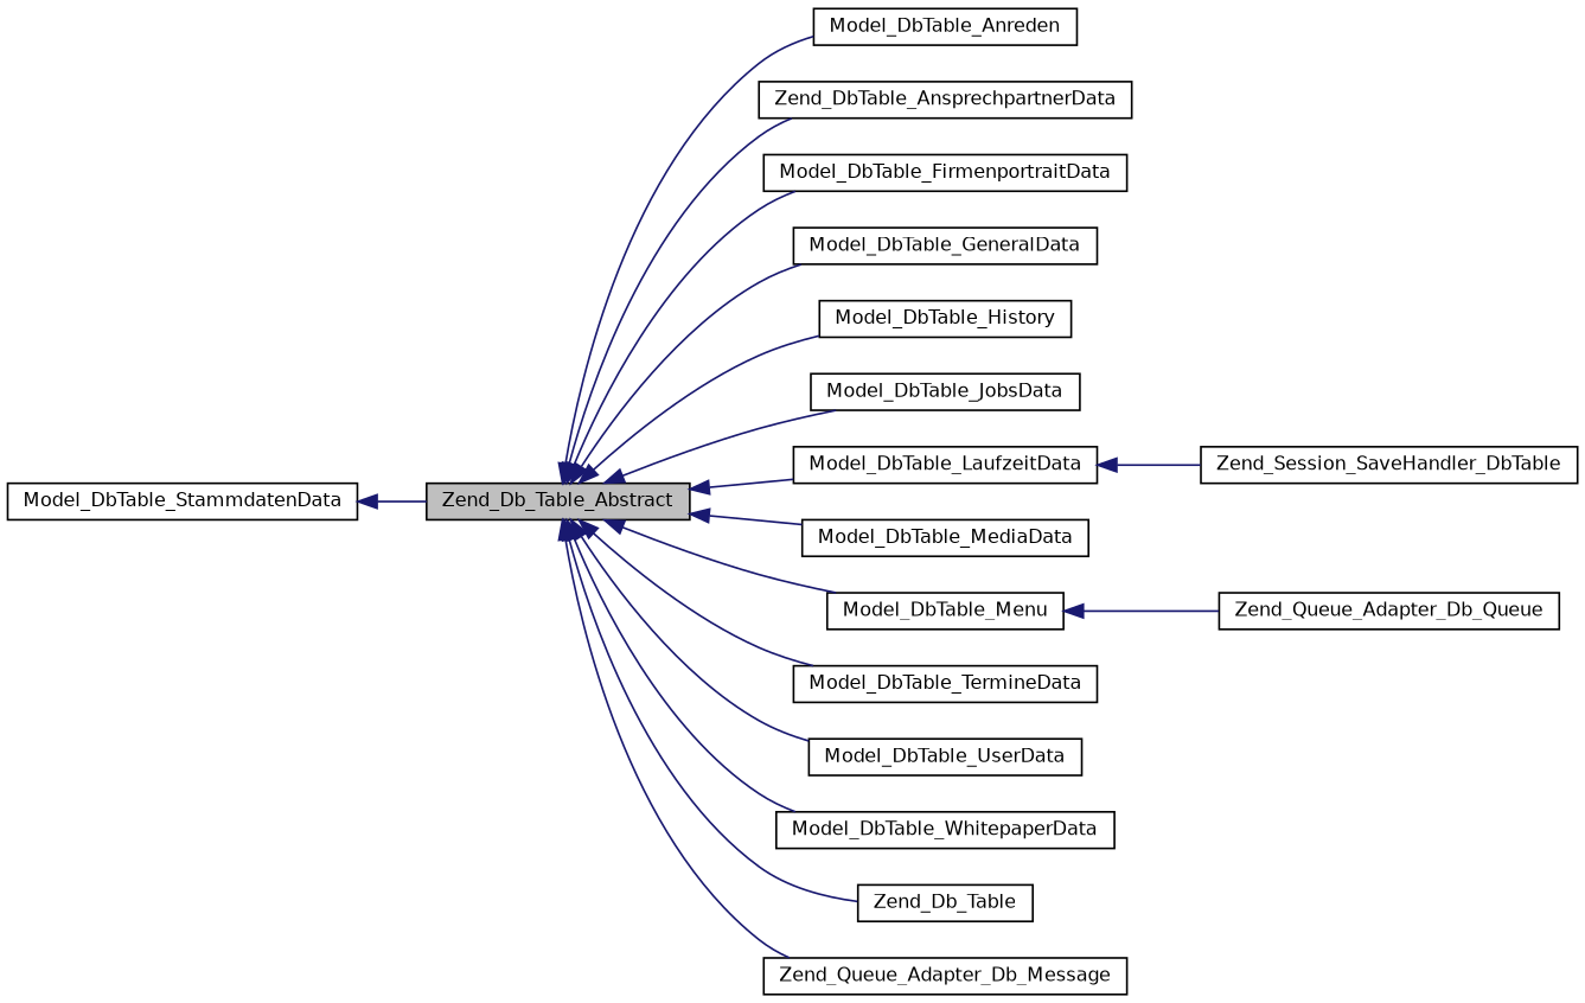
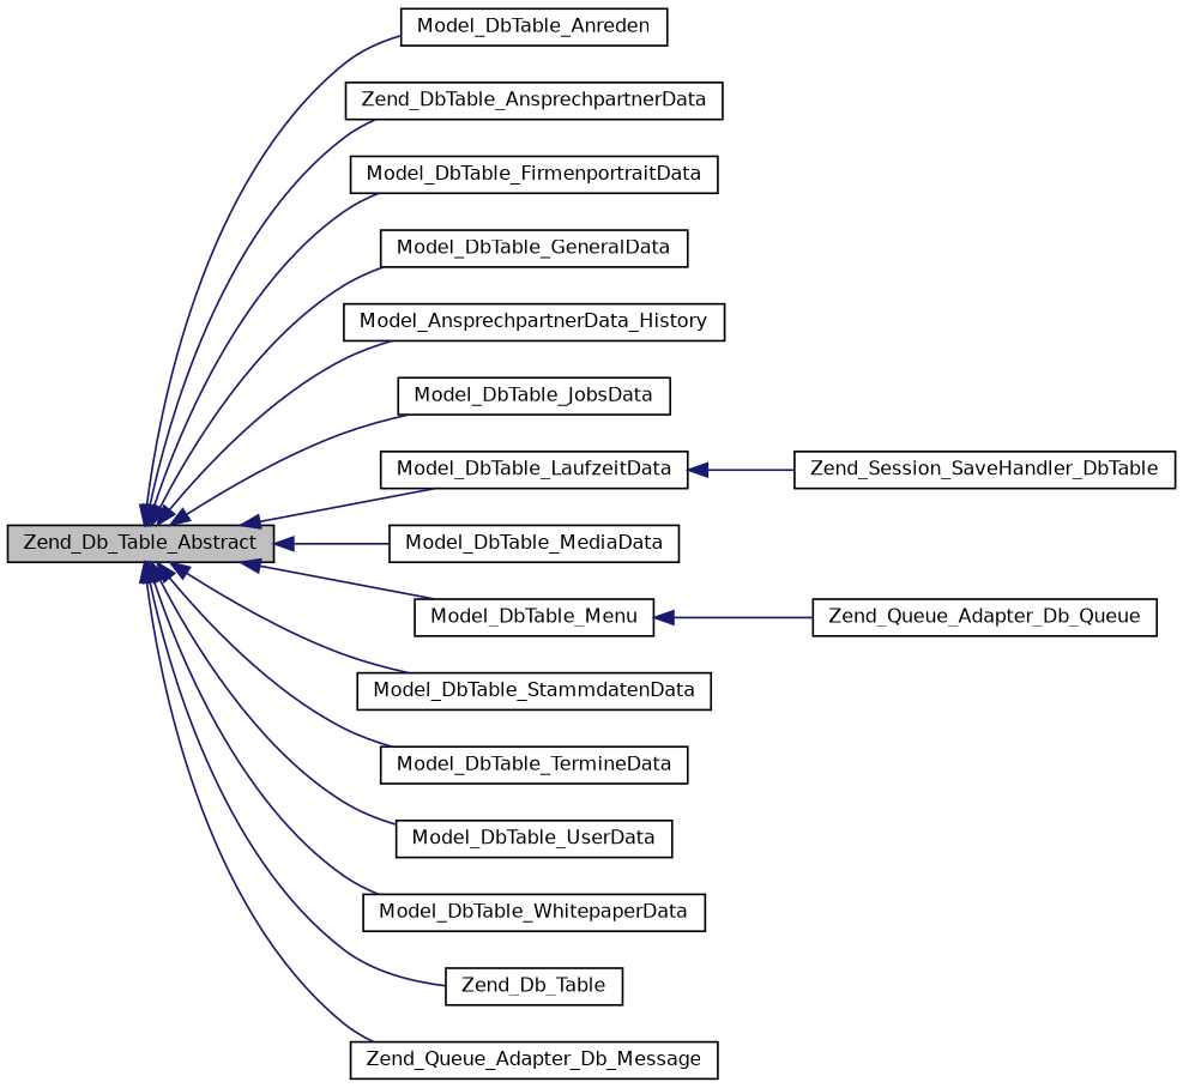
  digraph {
    rankdir=LR
    node [color=black fillcolor=white fontname=Helvetica fontsize=10 shape=record style=filled]
    edge [color=midnightblue dir=back fontname=Helvetica fontsize=10 labelfontname=Helvetica labelfontsize=10 style=solid]
    n1 [fillcolor=grey75 fontcolor=black height=0.2 label=Zend_Db_Table_Abstract width=0.4]
    n2 [height=0.2 label=Model_DbTable_Anreden width=0.4]
    n3 [height=0.2 label=Zend_DbTable_AnsprechpartnerData width=0.4]
    n4 [height=0.2 label=Model_DbTable_FirmenportraitData width=0.4]
    n5 [height=0.2 label=Model_DbTable_GeneralData width=0.4]
-   n6 [height=0.2 label=Model_DbTable_History width=0.4]
+   n6 [height=0.2 label=Model_AnsprechpartnerData_History width=0.4]
    n7 [height=0.2 label=Model_DbTable_JobsData width=0.4]
    n8 [height=0.2 label=Model_DbTable_LaufzeitData width=0.4]
    n9 [height=0.2 label=Model_DbTable_MediaData width=0.4]
    n10 [height=0.2 label=Model_DbTable_Menu width=0.4]
    n11 [height=0.2 label=Model_DbTable_StammdatenData width=0.4]
    n12 [height=0.2 label=Model_DbTable_TermineData width=0.4]
    n13 [height=0.2 label=Model_DbTable_UserData width=0.4]
    n14 [height=0.2 label=Model_DbTable_WhitepaperData width=0.4]
    n15 [height=0.2 label=Zend_Db_Table width=0.4]
    n16 [height=0.2 label=Zend_Queue_Adapter_Db_Message width=0.4]
    n17 [height=0.2 label=Zend_Session_SaveHandler_DbTable width=0.4]
    n18 [height=0.2 label=Zend_Queue_Adapter_Db_Queue width=0.4]
    n1 -> n2
    n1 -> n3
    n1 -> n4
    n1 -> n5
    n1 -> n6
    n1 -> n7
    n1 -> n8
    n1 -> n9
    n1 -> n10
-   n11 -> n1
+   n1 -> n11
    n1 -> n12
    n1 -> n13
    n1 -> n14
    n1 -> n15
    n1 -> n16
    n8 -> n17
    n10 -> n18
  }
